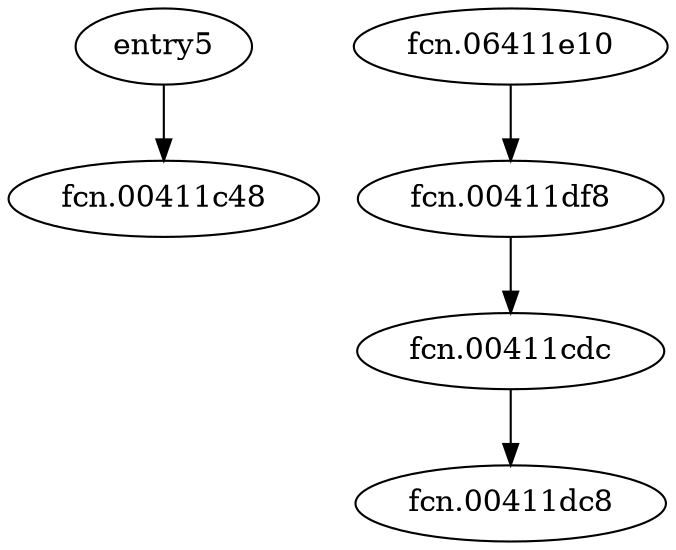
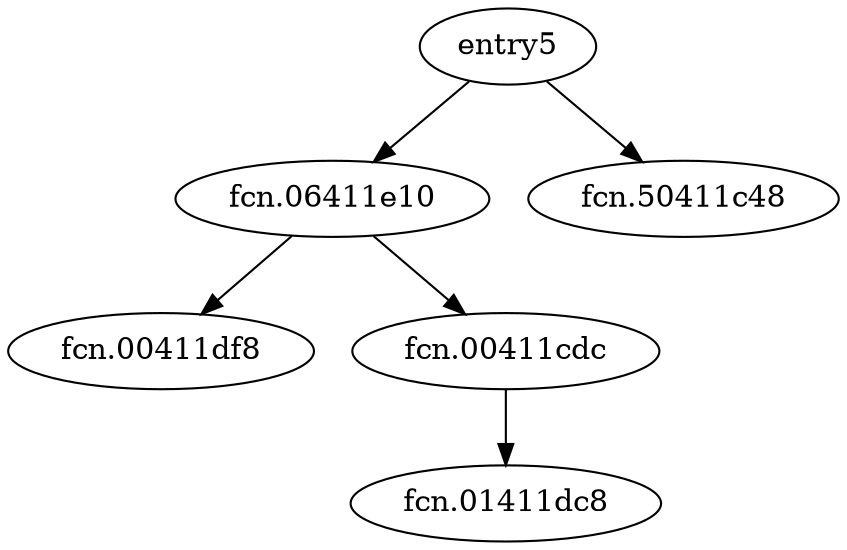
  digraph {
    n1 [label=entry5]
    n2 [label="fcn.06411e10"]
-   n3 [label="fcn.00411c48"]
+   n3 [label="fcn.50411c48"]
    n4 [label="fcn.00411df8"]
    n5 [label="fcn.00411cdc"]
-   n6 [label="fcn.00411dc8"]
+   n6 [label="fcn.01411dc8"]
+   n1 -> n2
    n1 -> n3
    n2 -> n4
-   n4 -> n5
+   n2 -> n5
    n5 -> n6
  }
